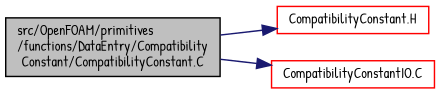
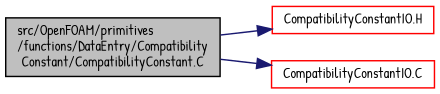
  digraph {
    rankdir=LR
    fontname="Patrick Hand"
    node [color=red fontname="Patrick Hand" fontsize=10 shape=record]
    edge [color=midnightblue fontname="Patrick Hand" fontsize=10 labelfontname=FreeSans labelfontsize=10 style=solid]
    n1 [color=black fillcolor=grey75 fontcolor=black height=0.2 label="src/OpenFOAM/primitives\l/functions/DataEntry/Compatibility\lConstant/CompatibilityConstant.C" style=filled width=0.4]
-   n2 [height=0.2 label="CompatibilityConstant.H" width=0.4]
+   n2 [height=0.2 label="CompatibilityConstantIO.H" width=0.4]
    n3 [height=0.2 label="CompatibilityConstantIO.C" width=0.4]
    n1 -> n2
    n1 -> n3
  }
